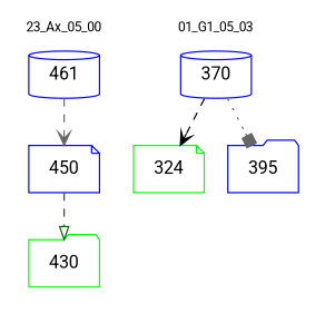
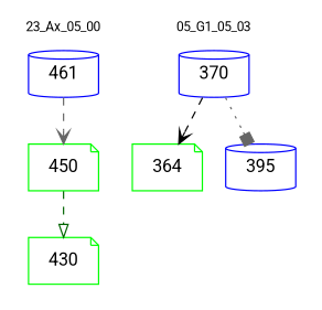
  digraph {
    fontname=Roboto
    node [color=blue fontname=Roboto shape=note]
    edge [arrowhead=vee color=gray40 fontname=Roboto style=dashed]
-   n1 [label=450]
-   n2 [color=green label=430 shape=folder]
+   n1 [color=green label=450]
+   n2 [color=green label=430]
    n3 [label=461 shape=cylinder]
    n4 [label=370 shape=cylinder]
-   n5 [color=green label=324]
-   n6 [label=395 shape=folder]
+   n5 [color=green label=364]
+   n6 [label=395 shape=cylinder]
    subgraph cluster_1 {
      color=white
      fontsize=10
      label="23_Ax_05_00"
      n1
      n2
      n3
    }
    subgraph cluster_2 {
      color=white
      fontsize=10
-     label="01_G1_05_03"
+     label="05_G1_05_03"
      n4
      n5
      n6
    }
    n1 -> n2 [arrowhead=onormal color=darkgreen]
    n3 -> n1
    n4 -> n5 [color=black]
    n4 -> n6 [arrowhead=box style=dotted]
  }
